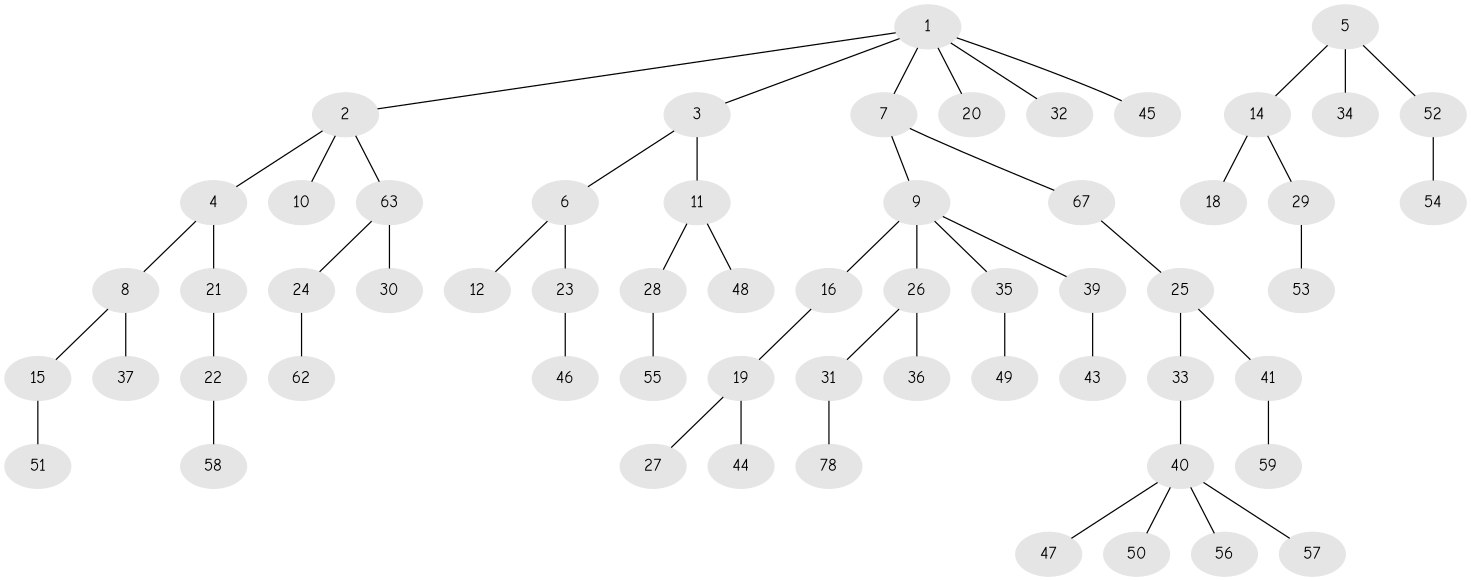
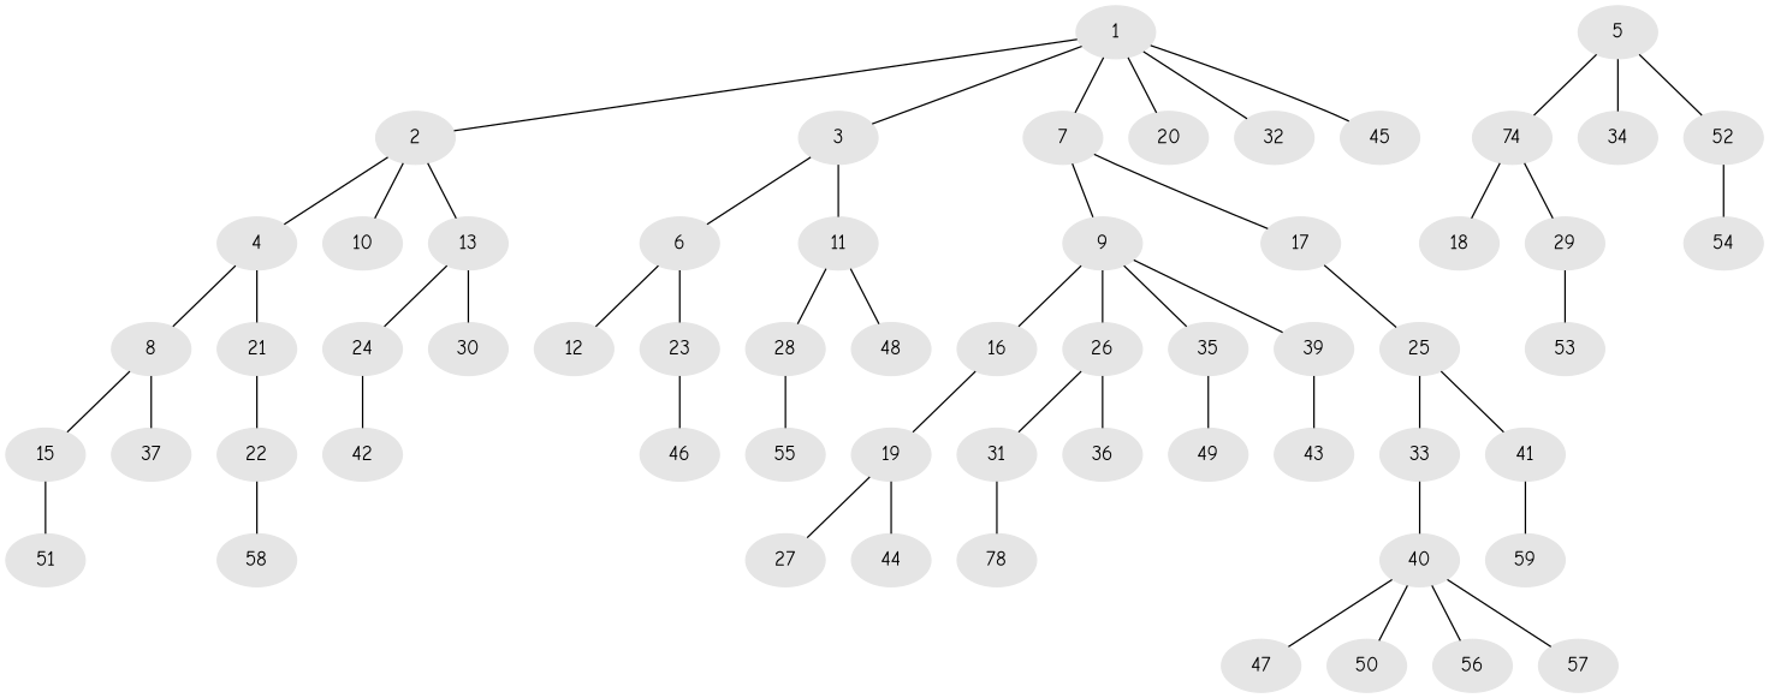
  graph {
    fontname="Comic Neue"
    node [color=gray90 fontname="Comic Neue" style=filled]
    edge [fontname="Comic Neue"]
    1
    2
    3
    7
    20
    32
    45
    4
    10
-   13 [label=63]
+   13
    6
    11
    9
-   17 [label=67]
+   17
    8
    21
    5
-   14
+   14 [label=74]
    34
    52
    24
    30
    12
    23
    28
    48
    15
    37
    22
    18
    29
    54
    46
    16
    26
    35
    39
    25
    51
    19
    31
    36
    49
    43
    55
-   42 [label=62]
+   42
    53
    27
    44
    33
    41
    58
    40
    59
    n55 [label=78]
    47
    50
    56
    57
    1 -- 2
    1 -- 3
    1 -- 7
    1 -- 20
    1 -- 32
    1 -- 45
    2 -- 4
    2 -- 10
    2 -- 13
    3 -- 6
    3 -- 11
    7 -- 9
    7 -- 17
    4 -- 8
    4 -- 21
    13 -- 24
    13 -- 30
    6 -- 12
    6 -- 23
    11 -- 28
    11 -- 48
    9 -- 16
    9 -- 26
    9 -- 35
    9 -- 39
    17 -- 25
    8 -- 15
    8 -- 37
    21 -- 22
    5 -- 14
    5 -- 34
    5 -- 52
    14 -- 18
    14 -- 29
    52 -- 54
    24 -- 42
    23 -- 46
    28 -- 55
    15 -- 51
    22 -- 58
    29 -- 53
    16 -- 19
    26 -- 31
    26 -- 36
    35 -- 49
    39 -- 43
    25 -- 33
    25 -- 41
    19 -- 27
    19 -- 44
    31 -- n55
    33 -- 40
    41 -- 59
    40 -- 47
    40 -- 50
    40 -- 56
    40 -- 57
  }
